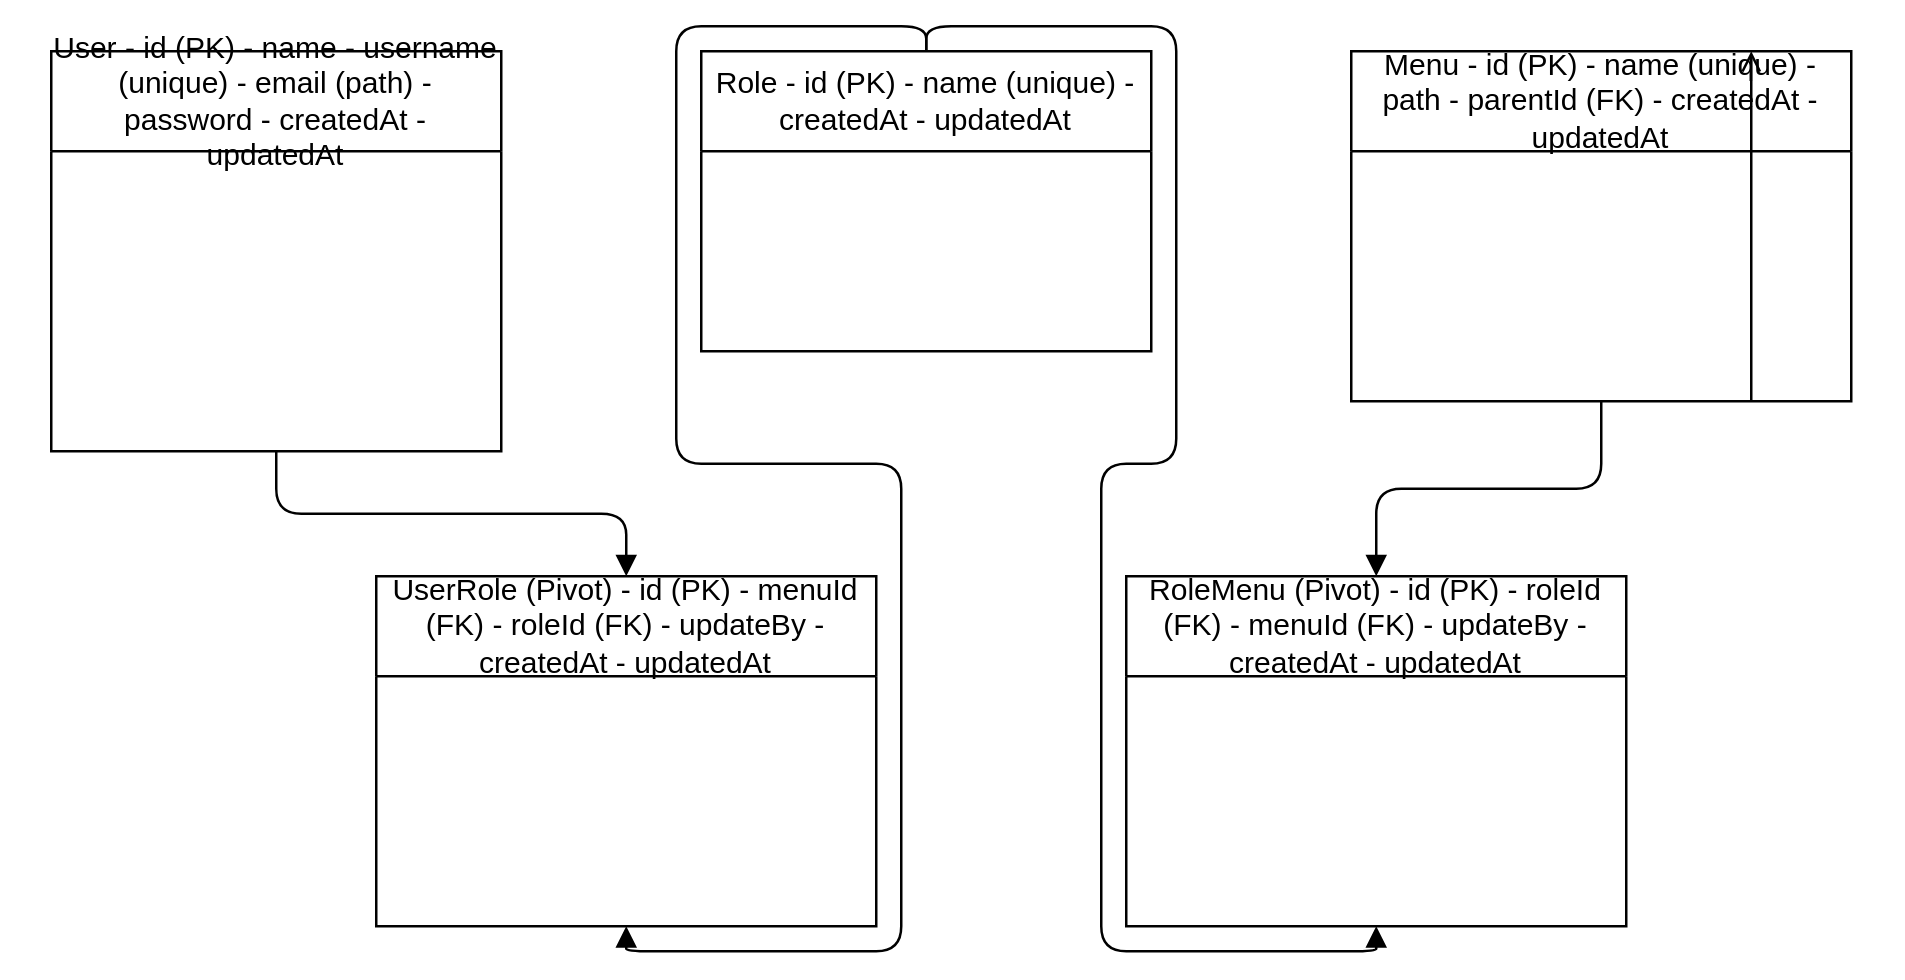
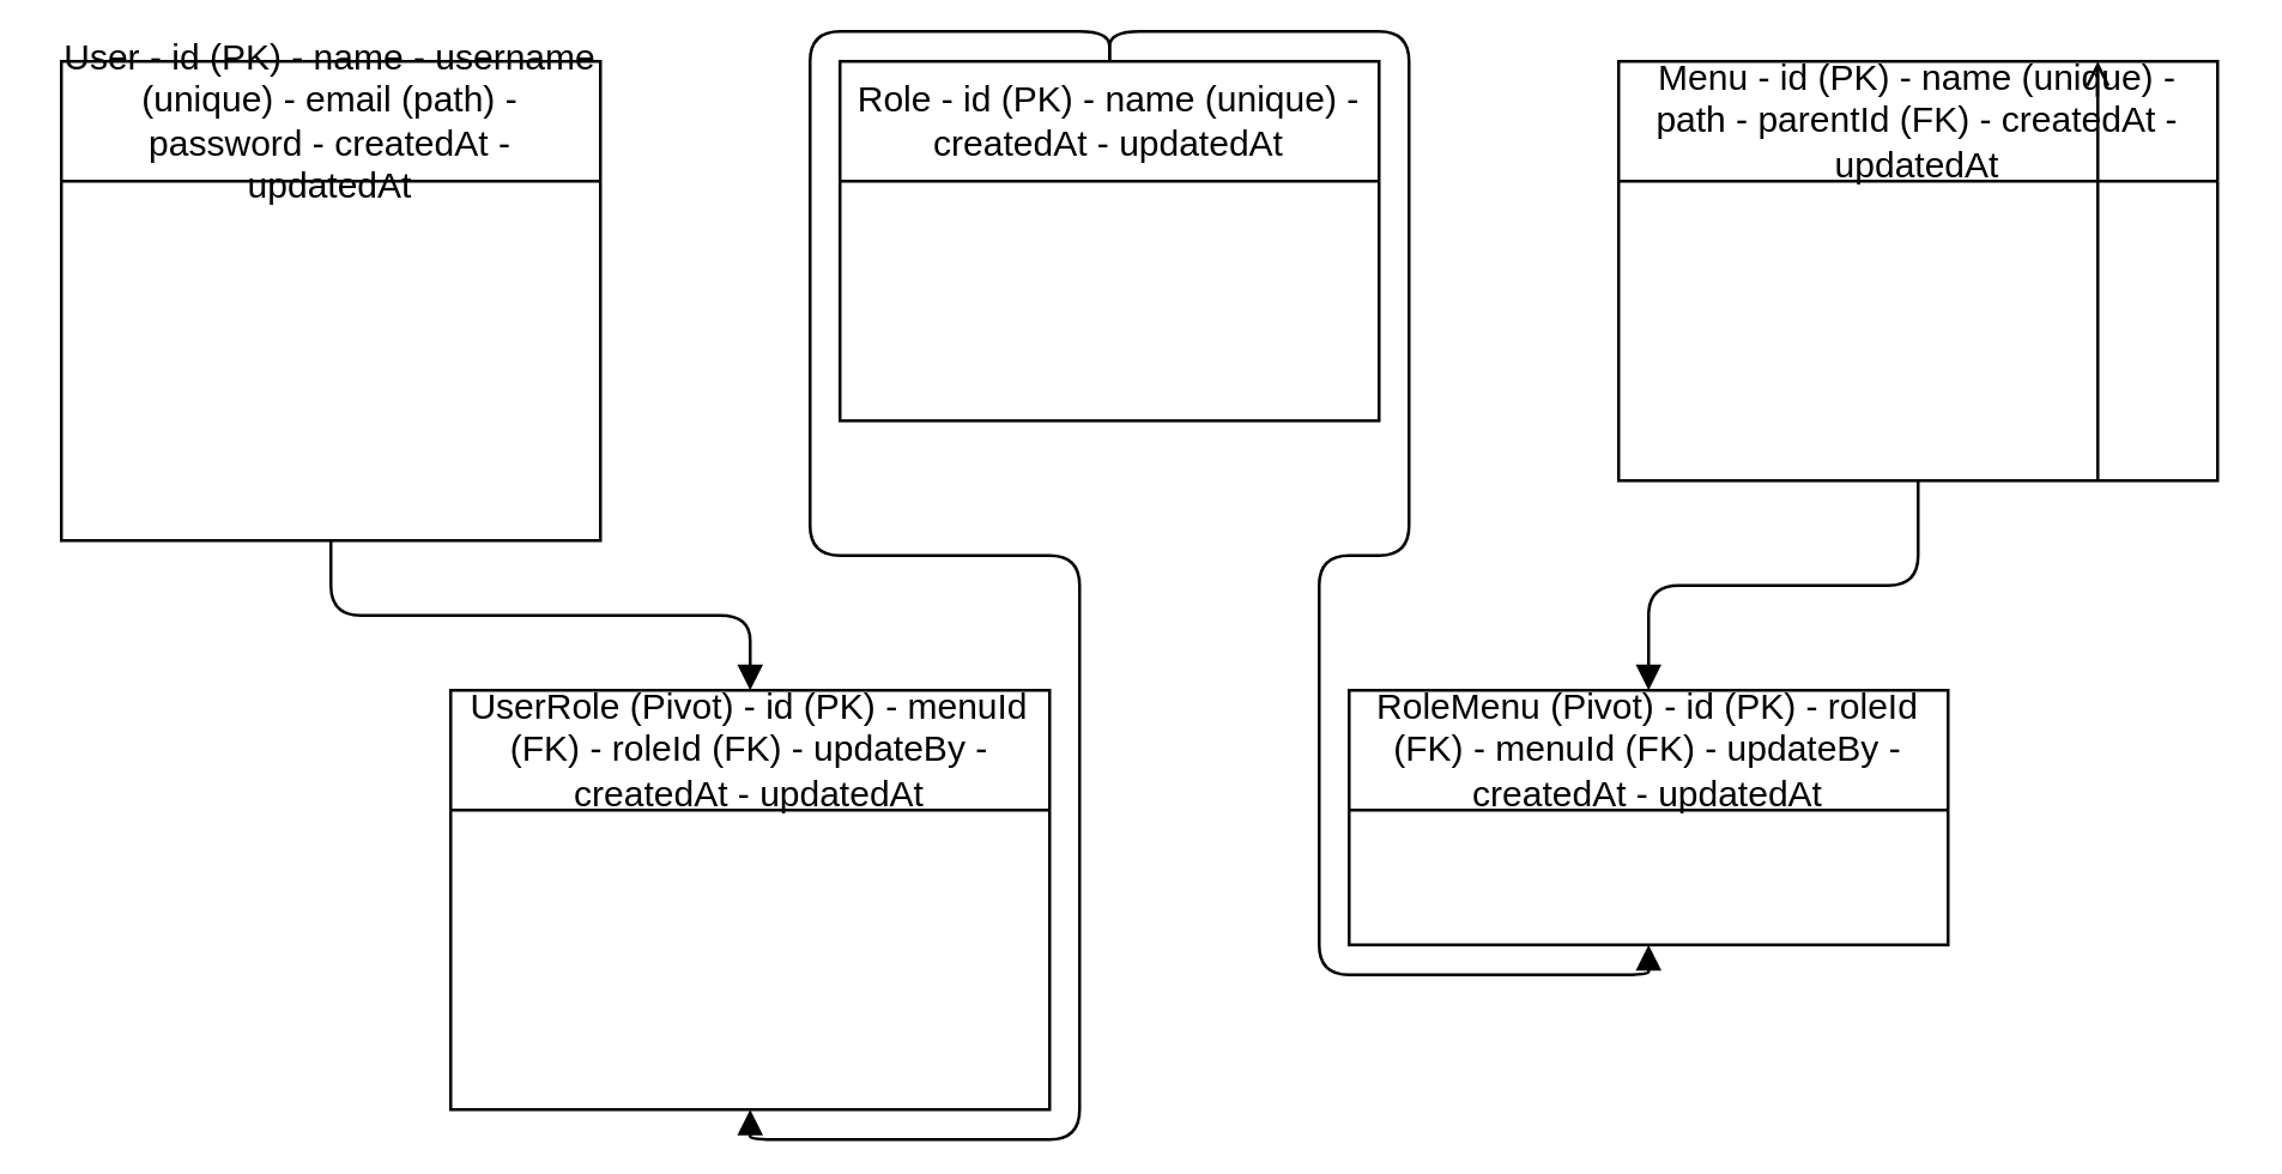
  <mxCell id="0" />
  <mxCell id="1" parent="0" />
  <mxCell id="2" value="User - id (PK) - name - username (unique) - email (path) - password - createdAt - updatedAt" style="shape=swimlane;whiteSpace=wrap;" vertex="1" parent="1"><mxGeometry x="20" y="20" width="180" height="160" as="geometry" /></mxCell>
  <mxCell id="3" value="Role - id (PK) - name (unique) - createdAt - updatedAt" style="shape=swimlane;whiteSpace=wrap;" vertex="1" parent="1"><mxGeometry x="280" y="20" width="180" height="120" as="geometry" /></mxCell>
  <mxCell id="4" value="Menu - id (PK) - name (unique) - path - parentId (FK) - createdAt - updatedAt" style="shape=swimlane;whiteSpace=wrap;" vertex="1" parent="1"><mxGeometry x="540" y="20" width="200" height="140" as="geometry" /></mxCell>
  <mxCell id="5" value="UserRole (Pivot) - id (PK) - menuId (FK) - roleId (FK) - updateBy - createdAt - updatedAt" style="shape=swimlane;whiteSpace=wrap;" vertex="1" parent="1"><mxGeometry x="150" y="230" width="200" height="140" as="geometry" /></mxCell>
- <mxCell id="6" value="RoleMenu (Pivot) - id (PK) - roleId (FK) - menuId (FK) - updateBy - createdAt - updatedAt" style="shape=swimlane;whiteSpace=wrap;" vertex="1" parent="1"><mxGeometry x="450" y="230" width="200" height="140" as="geometry" /></mxCell>
+ <mxCell id="6" value="RoleMenu (Pivot) - id (PK) - roleId (FK) - menuId (FK) - updateBy - createdAt - updatedAt" style="shape=swimlane;whiteSpace=wrap;" vertex="1" parent="1"><mxGeometry x="450" y="230" width="200" height="85" as="geometry" /></mxCell>
  <mxCell id="7" style="endArrow=block;html=1;exitX=0.5;exitY=1;exitDx=0;exitDy=0;entryX=0.5;entryY=0;entryDx=0;entryDy=0;edgeStyle=orthogonalEdgeStyle;" edge="1" parent="1" source="2" target="5"><mxGeometry relative="1" as="geometry" /></mxCell>
  <mxCell id="8" style="endArrow=block;html=1;exitX=0.5;exitY=0;exitDx=0;exitDy=0;entryX=0.5;entryY=1;entryDx=0;entryDy=0;edgeStyle=orthogonalEdgeStyle;" edge="1" parent="1" source="3" target="5"><mxGeometry relative="1" as="geometry" /></mxCell>
  <mxCell id="9" style="endArrow=block;html=1;exitX=0.5;exitY=0;exitDx=0;exitDy=0;entryX=0.5;entryY=1;entryDx=0;entryDy=0;edgeStyle=orthogonalEdgeStyle;" edge="1" parent="1" source="3" target="6"><mxGeometry relative="1" as="geometry" /></mxCell>
  <mxCell id="10" style="endArrow=block;html=1;exitX=0.5;exitY=1;exitDx=0;exitDy=0;entryX=0.5;entryY=0;entryDx=0;entryDy=0;edgeStyle=orthogonalEdgeStyle;" edge="1" parent="1" source="4" target="6"><mxGeometry relative="1" as="geometry" /></mxCell>
  <mxCell id="11" style="endArrow=open;html=1;exitX=0.8;exitY=1;entryX=0.8;entryY=0;" edge="1" parent="1" source="4" target="4"><mxGeometry relative="1" as="geometry" /></mxCell>
